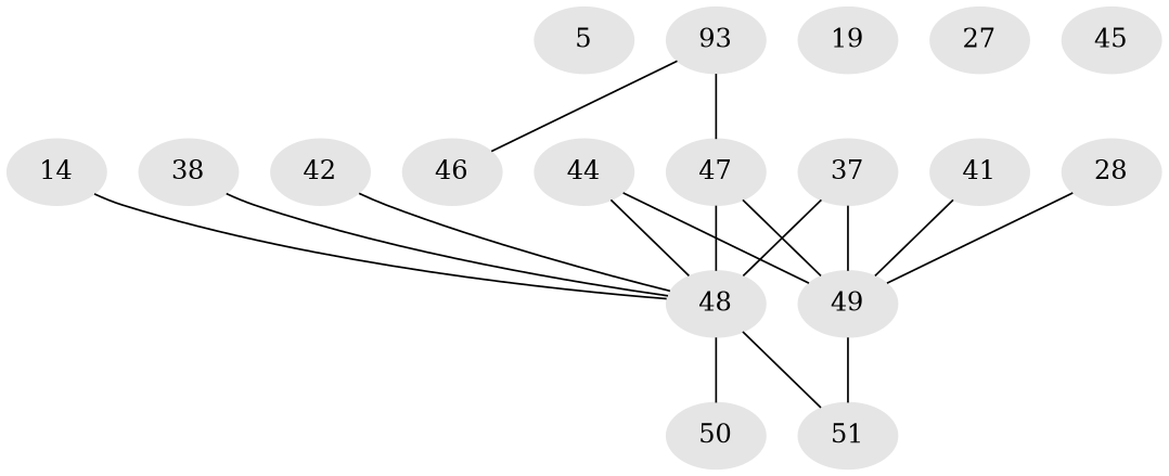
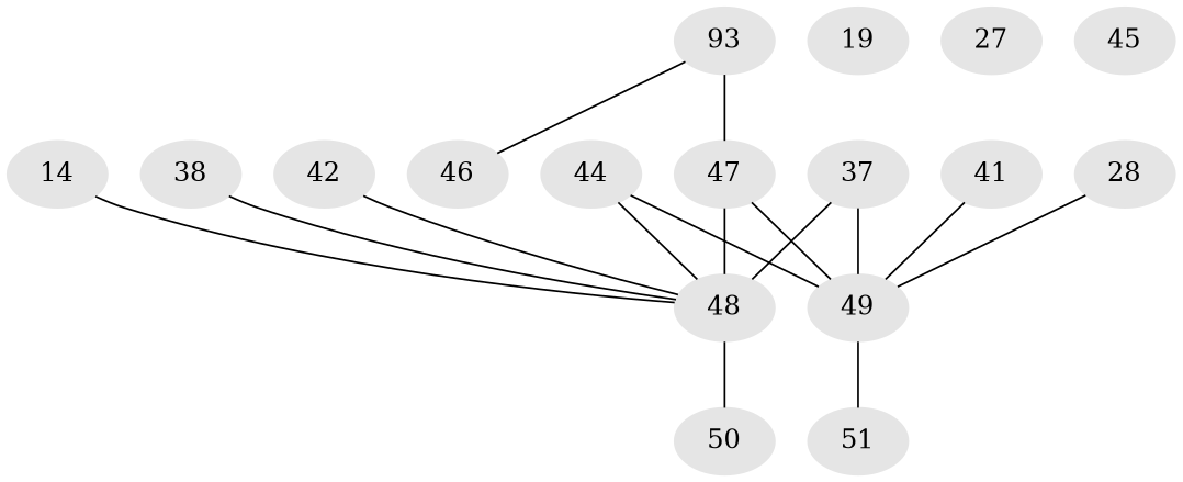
  graph {
    node [color=gray90 style=filled]
-   5
    48 [super="+18+40"]
    50 [super="+6"]
    51 [super="+24+39"]
    14
    19
    49 [super="+4+35+33"]
    47 [super="+25+17"]
    27
    28
    37
    38 [super="+8+15+26"]
    41
    42 [super="+30+36"]
    46 [super="+7+31"]
    n16 [label=93]
    44 [super="+29"]
    45
    48 -- 50
-   48 -- 51
    14 -- 48
    49 -- 51
    47 -- 48 [weight=6]
    47 -- 49 [weight=2]
    28 -- 49
    37 -- 48 [weight=2]
    37 -- 49 [weight=3]
    38 -- 48
    41 -- 49
    42 -- 48 [weight=2]
    n16 -- 47 [weight=3]
    n16 -- 46
    44 -- 48
    44 -- 49
  }
